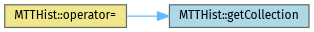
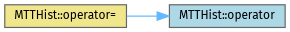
  digraph {
    rankdir=RL
    fontname="Fira Sans"
    node [fontname="Fira Sans" fontsize=10 shape=box style=filled]
-   n1 [color=gray40 fillcolor=lightblue fontcolor=black height=0.2 label="MTTHist::getCollection" width=0.4]
+   n1 [color=gray40 fillcolor=lightblue fontcolor=black height=0.2 label="MTTHist::operator" width=0.4]
    n2 [color=grey40 fillcolor=khaki height=0.2 label="MTTHist::operator=" width=0.4]
    n1 -> n2 [color=steelblue1 dir=back fontname="Fira Sans" fontsize=10 labelfontname=Helvetica labelfontsize=10 style=solid]
  }
